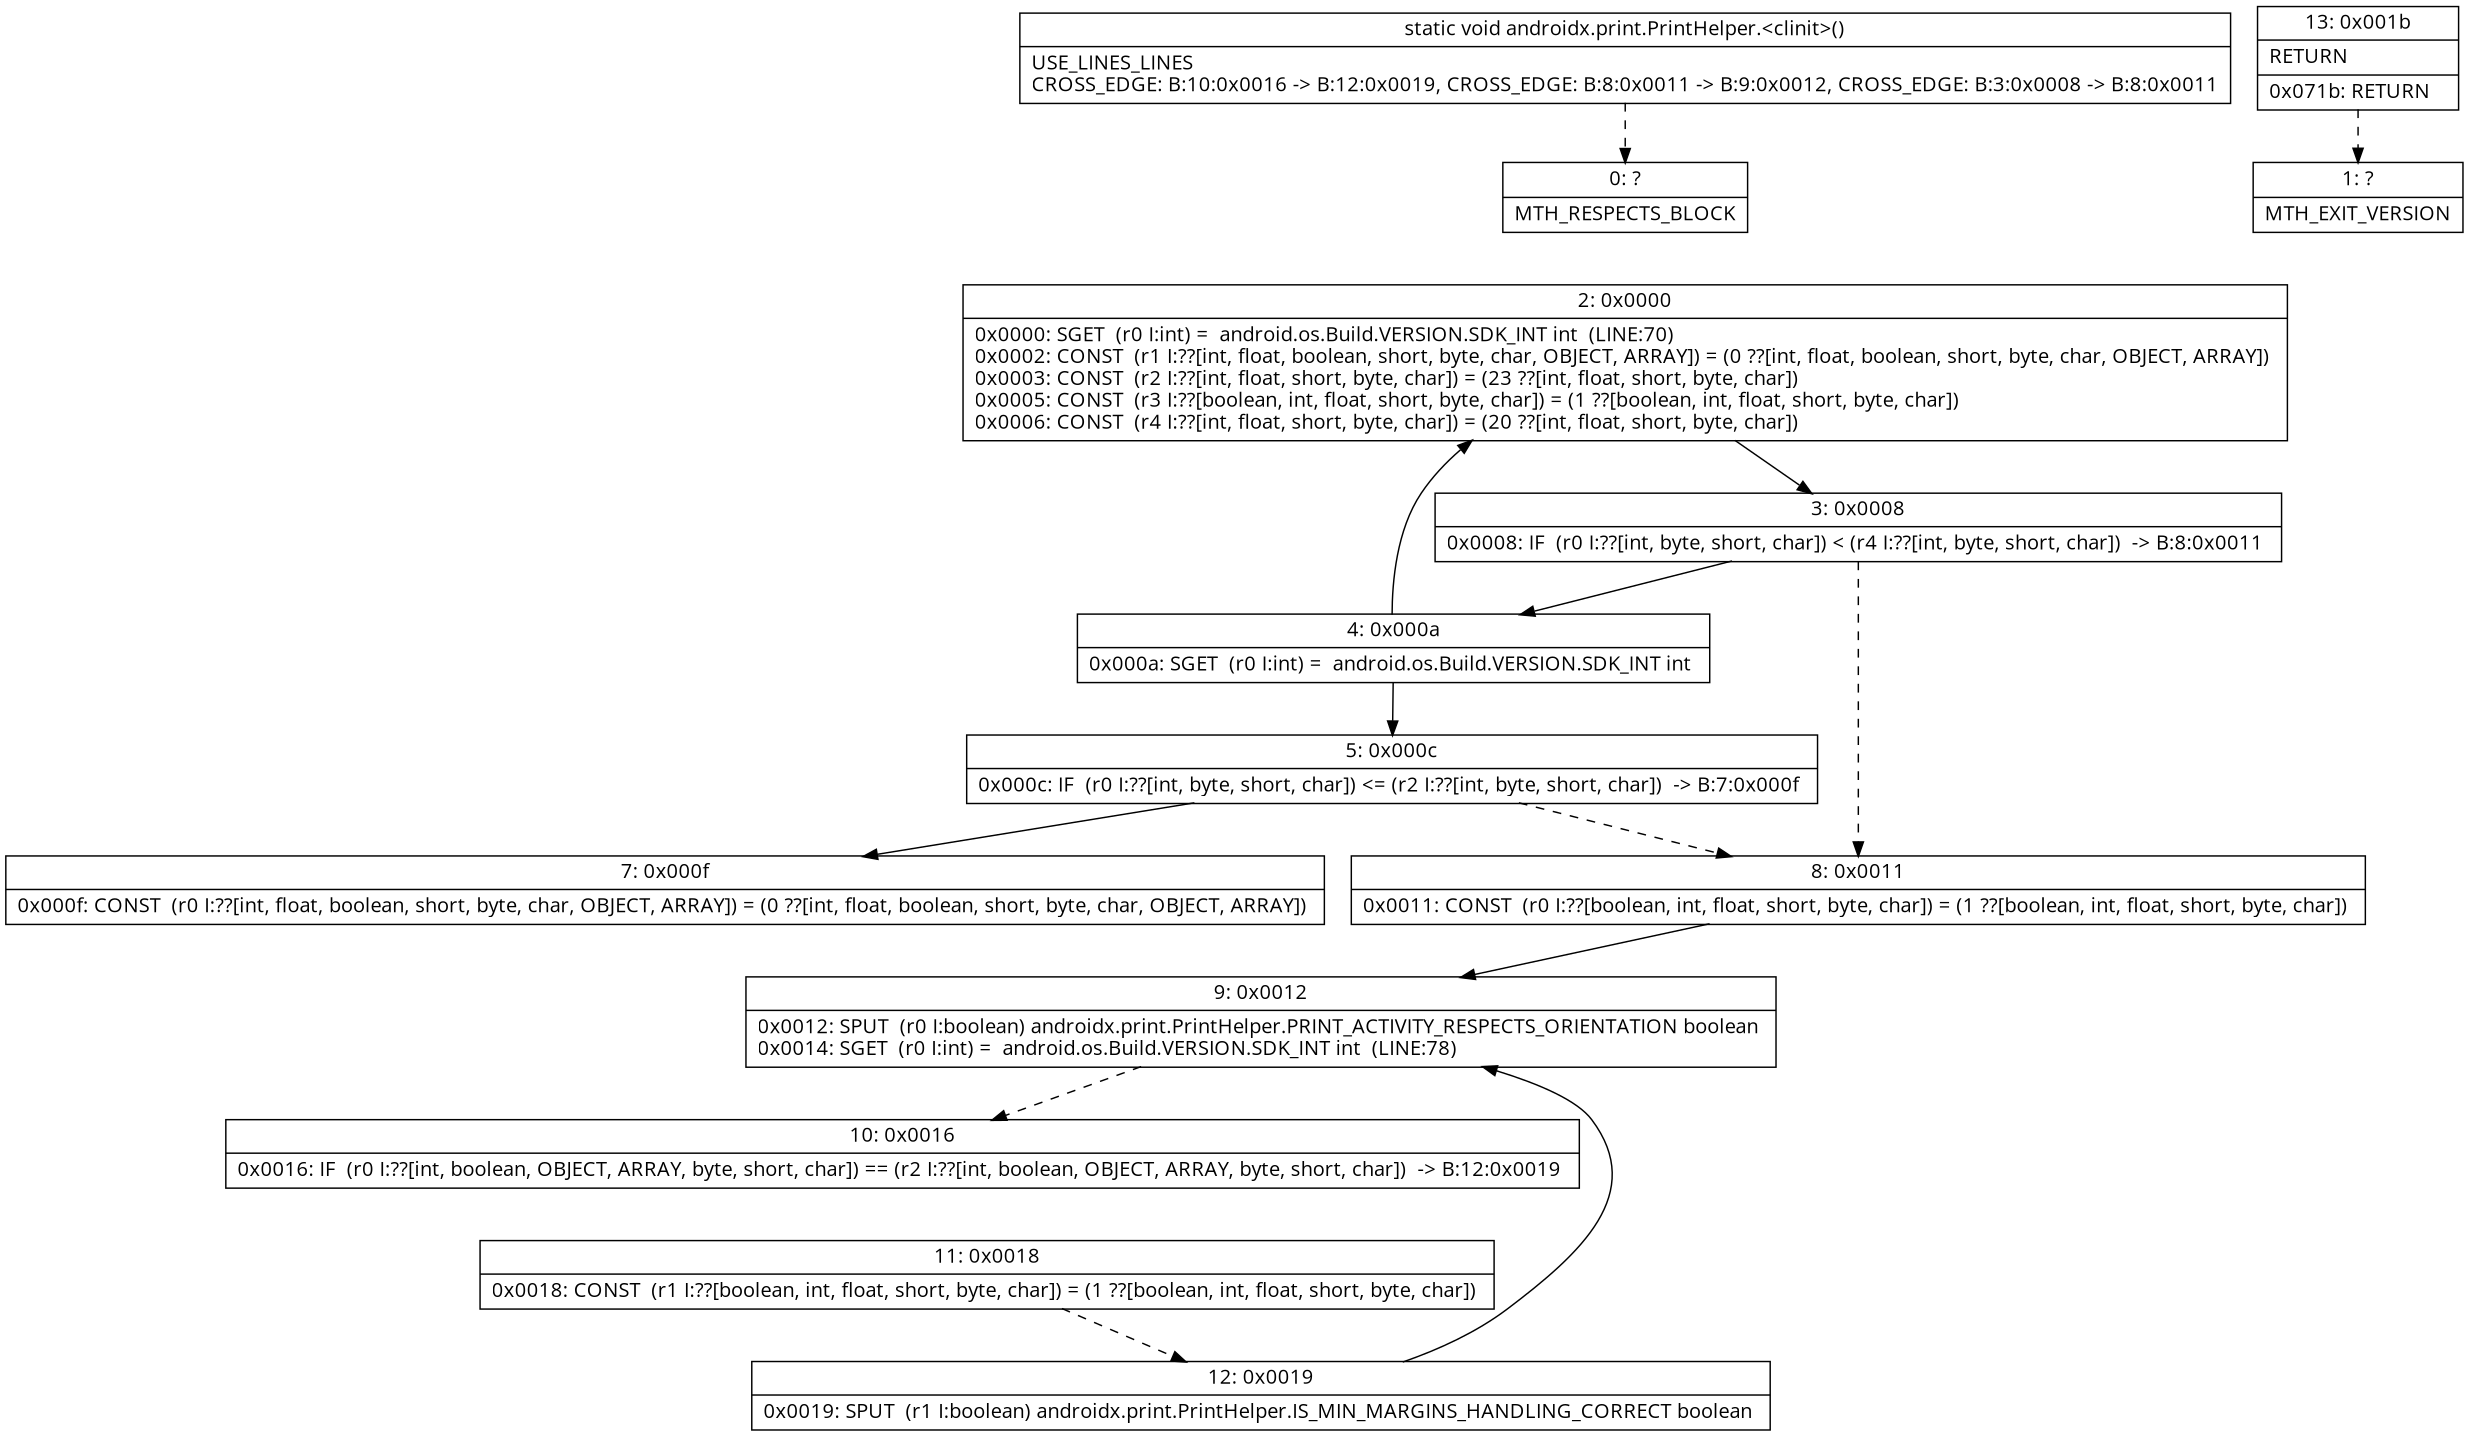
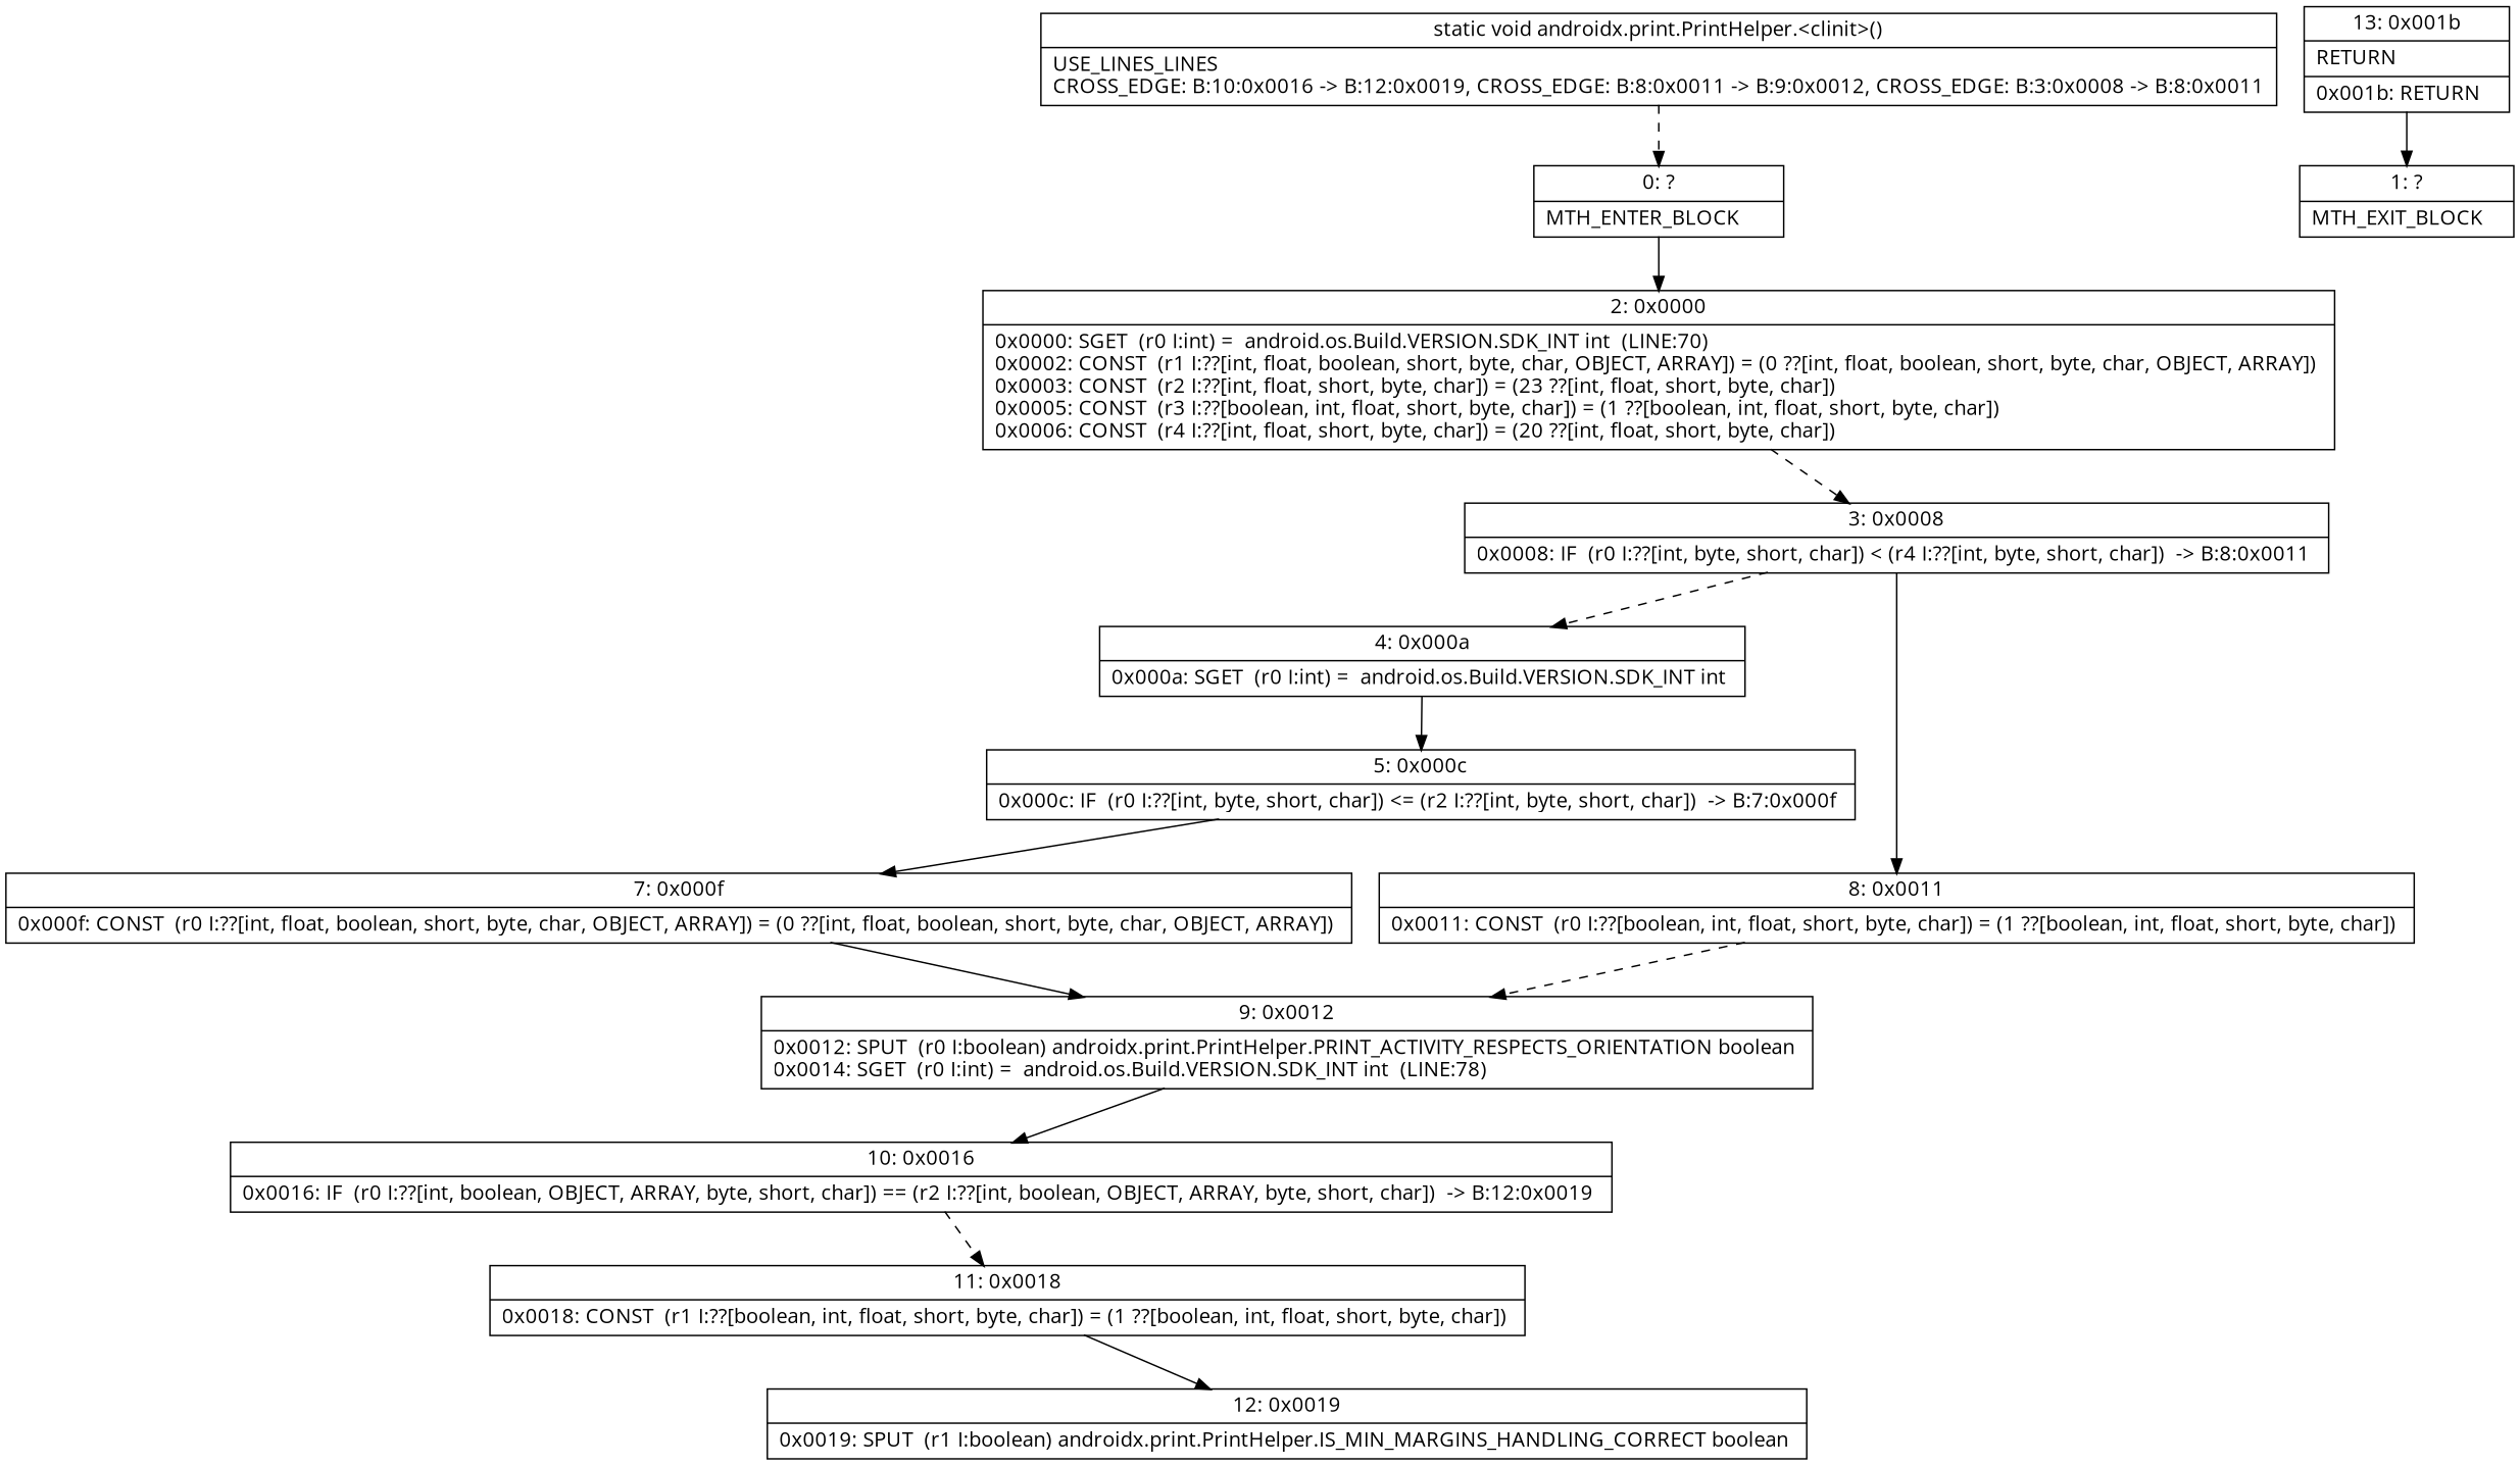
  digraph {
    fontname="Open Sans"
    node [fontname="Open Sans" shape=record]
    edge [fontname="Open Sans"]
-   n1 [label="{0\:\ ?|MTH_RESPECTS_BLOCK\l}"]
+   n1 [label="{0\:\ ?|MTH_ENTER_BLOCK\l}"]
    n2 [label="{2\:\ 0x0000|0x0000: SGET  (r0 I:int) =  android.os.Build.VERSION.SDK_INT int  (LINE:70)\l0x0002: CONST  (r1 I:??[int, float, boolean, short, byte, char, OBJECT, ARRAY]) = (0 ??[int, float, boolean, short, byte, char, OBJECT, ARRAY]) \l0x0003: CONST  (r2 I:??[int, float, short, byte, char]) = (23 ??[int, float, short, byte, char]) \l0x0005: CONST  (r3 I:??[boolean, int, float, short, byte, char]) = (1 ??[boolean, int, float, short, byte, char]) \l0x0006: CONST  (r4 I:??[int, float, short, byte, char]) = (20 ??[int, float, short, byte, char]) \l}"]
    n3 [label="{3\:\ 0x0008|0x0008: IF  (r0 I:??[int, byte, short, char]) \< (r4 I:??[int, byte, short, char])  \-\> B:8:0x0011 \l}"]
    n4 [label="{4\:\ 0x000a|0x000a: SGET  (r0 I:int) =  android.os.Build.VERSION.SDK_INT int \l}"]
    n5 [label="{8\:\ 0x0011|0x0011: CONST  (r0 I:??[boolean, int, float, short, byte, char]) = (1 ??[boolean, int, float, short, byte, char]) \l}"]
    n6 [label="{5\:\ 0x000c|0x000c: IF  (r0 I:??[int, byte, short, char]) \<= (r2 I:??[int, byte, short, char])  \-\> B:7:0x000f \l}"]
    n7 [label="{9\:\ 0x0012|0x0012: SPUT  (r0 I:boolean) androidx.print.PrintHelper.PRINT_ACTIVITY_RESPECTS_ORIENTATION boolean \l0x0014: SGET  (r0 I:int) =  android.os.Build.VERSION.SDK_INT int  (LINE:78)\l}"]
    n8 [label="{7\:\ 0x000f|0x000f: CONST  (r0 I:??[int, float, boolean, short, byte, char, OBJECT, ARRAY]) = (0 ??[int, float, boolean, short, byte, char, OBJECT, ARRAY]) \l}"]
    n9 [label="{10\:\ 0x0016|0x0016: IF  (r0 I:??[int, boolean, OBJECT, ARRAY, byte, short, char]) == (r2 I:??[int, boolean, OBJECT, ARRAY, byte, short, char])  \-\> B:12:0x0019 \l}"]
    n10 [label="{11\:\ 0x0018|0x0018: CONST  (r1 I:??[boolean, int, float, short, byte, char]) = (1 ??[boolean, int, float, short, byte, char]) \l}"]
    n11 [label="{12\:\ 0x0019|0x0019: SPUT  (r1 I:boolean) androidx.print.PrintHelper.IS_MIN_MARGINS_HANDLING_CORRECT boolean \l}"]
-   n12 [label="{13\:\ 0x001b|RETURN\l|0x071b: RETURN   \l}"]
-   n13 [label="{1\:\ ?|MTH_EXIT_VERSION\l}"]
+   n12 [label="{13\:\ 0x001b|RETURN\l|0x001b: RETURN   \l}"]
+   n13 [label="{1\:\ ?|MTH_EXIT_BLOCK\l}"]
    n14 [label="{static void androidx.print.PrintHelper.\<clinit\>()  | USE_LINES_LINES\lCROSS_EDGE: B:10:0x0016 \-\> B:12:0x0019, CROSS_EDGE: B:8:0x0011 \-\> B:9:0x0012, CROSS_EDGE: B:3:0x0008 \-\> B:8:0x0011\l}"]
-   n4 -> n2
-   n2 -> n3
-   n3 -> n4 [style=solid]
-   n3 -> n5 [style=dashed]
+   n1 -> n2
+   n2 -> n3 [style=dashed]
+   n3 -> n4 [style=dashed]
+   n3 -> n5
    n4 -> n6
-   n5 -> n7
-   n6 -> n5 [style=dashed]
+   n5 -> n7 [style=dashed]
    n6 -> n8
-   n7 -> n9 [style=dashed]
-   n11 -> n7
-   n10 -> n11 [style=dashed]
-   n12 -> n13 [style=dashed]
+   n7 -> n9
+   n8 -> n7
+   n9 -> n10 [style=dashed]
+   n10 -> n11
+   n12 -> n13
    n14 -> n1 [style=dashed]
  }
